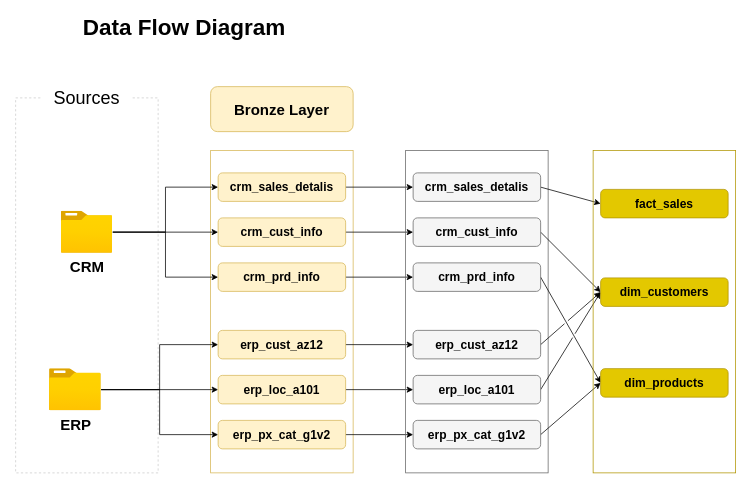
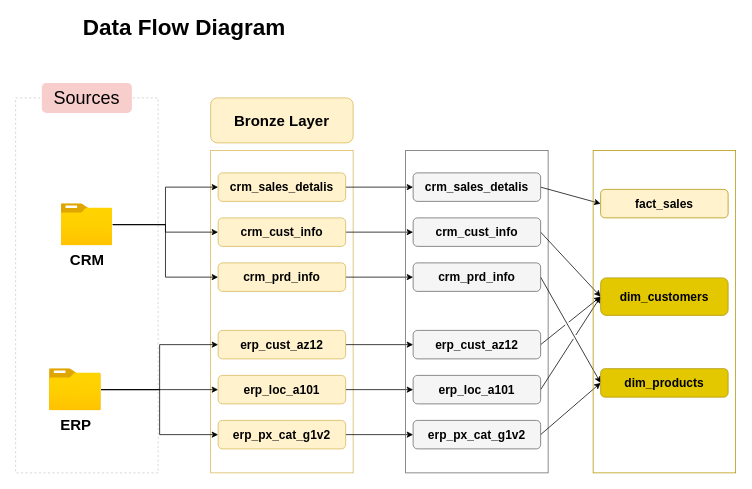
  <mxCell id="0" />
  <mxCell id="1" parent="0" />
  <mxCell id="2" value="&lt;font style=&quot;font-size: 30px;&quot;&gt;Data Flow Diagram&lt;/font&gt;" style="text;html=1;align=center;verticalAlign=middle;whiteSpace=wrap;rounded=0;fontSize=24;fontStyle=1" parent="1" vertex="1"><mxGeometry x="105" y="20" width="280" height="30" as="geometry" /></mxCell>
  <mxCell id="3" value="" style="rounded=0;whiteSpace=wrap;html=1;fillColor=none;strokeColor=#d6b656;" parent="1" vertex="1"><mxGeometry x="280" y="200" width="190" height="430" as="geometry" /></mxCell>
  <mxCell id="4" value="" style="rounded=0;whiteSpace=wrap;html=1;fillColor=none;strokeColor=#CCCCCC;dashed=1;" parent="1" vertex="1"><mxGeometry x="20" y="130" width="190" height="500" as="geometry" /></mxCell>
- <mxCell id="5" value="Sources" style="rounded=1;whiteSpace=wrap;html=1;fontSize=24;strokeColor=none;" parent="1" vertex="1"><mxGeometry x="55" y="110" width="120" height="40" as="geometry" /></mxCell>
+ <mxCell id="5" value="Sources" style="rounded=1;whiteSpace=wrap;html=1;fontSize=24;strokeColor=none;fillColor=#f8cecc;" parent="1" vertex="1"><mxGeometry x="55" y="110" width="120" height="40" as="geometry" /></mxCell>
  <mxCell id="6" style="edgeStyle=orthogonalEdgeStyle;rounded=0;orthogonalLoop=1;jettySize=auto;html=1;entryX=0;entryY=0.5;entryDx=0;entryDy=0;" parent="1" source="9" target="16" edge="1"><mxGeometry relative="1" as="geometry" /></mxCell>
  <mxCell id="7" style="edgeStyle=orthogonalEdgeStyle;rounded=0;orthogonalLoop=1;jettySize=auto;html=1;entryX=0;entryY=0.5;entryDx=0;entryDy=0;" parent="1" source="9" target="18" edge="1"><mxGeometry relative="1" as="geometry" /></mxCell>
  <mxCell id="8" style="edgeStyle=orthogonalEdgeStyle;rounded=0;orthogonalLoop=1;jettySize=auto;html=1;entryX=0;entryY=0.5;entryDx=0;entryDy=0;" parent="1" source="9" target="20" edge="1"><mxGeometry relative="1" as="geometry" /></mxCell>
- <mxCell id="9" value="&lt;b&gt;&lt;font style=&quot;font-size: 20px;&quot;&gt;CRM&lt;/font&gt;&lt;/b&gt;" style="image;aspect=fixed;html=1;points=[];align=center;fontSize=12;image=img/lib/azure2/general/Folder_Blank.svg;" parent="1" vertex="1"><mxGeometry x="80.5" y="281" width="69" height="56.0" as="geometry" /></mxCell>
+ <mxCell id="9" value="&lt;b&gt;&lt;font style=&quot;font-size: 20px;&quot;&gt;CRM&lt;/font&gt;&lt;/b&gt;" style="image;aspect=fixed;html=1;points=[];align=center;fontSize=12;image=img/lib/azure2/general/Folder_Blank.svg;" parent="1" vertex="1"><mxGeometry x="80.5" y="271" width="69" height="56.0" as="geometry" /></mxCell>
  <mxCell id="10" style="edgeStyle=orthogonalEdgeStyle;rounded=0;orthogonalLoop=1;jettySize=auto;html=1;entryX=0;entryY=0.5;entryDx=0;entryDy=0;" parent="1" source="13" target="26" edge="1"><mxGeometry relative="1" as="geometry" /></mxCell>
  <mxCell id="11" style="edgeStyle=orthogonalEdgeStyle;rounded=0;orthogonalLoop=1;jettySize=auto;html=1;entryX=0;entryY=0.5;entryDx=0;entryDy=0;" parent="1" source="13" target="24" edge="1"><mxGeometry relative="1" as="geometry" /></mxCell>
  <mxCell id="12" style="edgeStyle=orthogonalEdgeStyle;rounded=0;orthogonalLoop=1;jettySize=auto;html=1;entryX=0;entryY=0.5;entryDx=0;entryDy=0;" parent="1" source="13" target="22" edge="1"><mxGeometry relative="1" as="geometry" /></mxCell>
  <mxCell id="13" value="&lt;b&gt;&lt;font style=&quot;font-size: 20px;&quot;&gt;ERP&lt;/font&gt;&lt;/b&gt;" style="image;aspect=fixed;html=1;points=[];align=center;fontSize=12;image=img/lib/azure2/general/Folder_Blank.svg;" parent="1" vertex="1"><mxGeometry x="65" y="491" width="69" height="56.0" as="geometry" /></mxCell>
- <mxCell id="14" value="&lt;font style=&quot;color: rgb(0, 0, 0); font-size: 20px;&quot;&gt;&lt;b&gt;Bronze Layer&lt;/b&gt;&lt;/font&gt;" style="rounded=1;whiteSpace=wrap;html=1;fillColor=#fff2cc;strokeColor=#d6b656;" parent="1" vertex="1"><mxGeometry x="280" y="115" width="190" height="60" as="geometry" /></mxCell>
+ <mxCell id="14" value="&lt;font style=&quot;color: rgb(0, 0, 0); font-size: 20px;&quot;&gt;&lt;b&gt;Bronze Layer&lt;/b&gt;&lt;/font&gt;" style="rounded=1;whiteSpace=wrap;html=1;fillColor=#fff2cc;strokeColor=#d6b656;" parent="1" vertex="1"><mxGeometry x="280" y="130" width="190" height="60" as="geometry" /></mxCell>
  <mxCell id="15" style="edgeStyle=orthogonalEdgeStyle;rounded=0;orthogonalLoop=1;jettySize=auto;html=1;entryX=0;entryY=0.5;entryDx=0;entryDy=0;" parent="1" source="16" target="29" edge="1"><mxGeometry relative="1" as="geometry" /></mxCell>
  <mxCell id="16" value="&lt;font style=&quot;font-size: 16px;&quot; color=&quot;#000000&quot;&gt;&lt;b style=&quot;&quot;&gt;crm_sales_detalis&lt;/b&gt;&lt;/font&gt;" style="rounded=1;whiteSpace=wrap;html=1;fillColor=#fff2cc;strokeColor=#d6b656;" parent="1" vertex="1"><mxGeometry x="290" y="230" width="170" height="38" as="geometry" /></mxCell>
  <mxCell id="17" style="edgeStyle=orthogonalEdgeStyle;rounded=0;orthogonalLoop=1;jettySize=auto;html=1;entryX=0;entryY=0.5;entryDx=0;entryDy=0;" parent="1" source="18" target="31" edge="1"><mxGeometry relative="1" as="geometry" /></mxCell>
  <mxCell id="18" value="&lt;font style=&quot;font-size: 16px;&quot; color=&quot;#000000&quot;&gt;&lt;b style=&quot;&quot;&gt;crm_cust_info&lt;/b&gt;&lt;/font&gt;" style="rounded=1;whiteSpace=wrap;html=1;fillColor=#fff2cc;strokeColor=#d6b656;" parent="1" vertex="1"><mxGeometry x="290" y="290" width="170" height="38" as="geometry" /></mxCell>
  <mxCell id="19" style="edgeStyle=orthogonalEdgeStyle;rounded=0;orthogonalLoop=1;jettySize=auto;html=1;entryX=0;entryY=0.5;entryDx=0;entryDy=0;" parent="1" source="20" target="33" edge="1"><mxGeometry relative="1" as="geometry" /></mxCell>
  <mxCell id="20" value="&lt;font style=&quot;font-size: 16px;&quot; color=&quot;#000000&quot;&gt;&lt;b style=&quot;&quot;&gt;crm_prd_info&lt;/b&gt;&lt;/font&gt;" style="rounded=1;whiteSpace=wrap;html=1;fillColor=#fff2cc;strokeColor=#d6b656;" parent="1" vertex="1"><mxGeometry x="290" y="350" width="170" height="38" as="geometry" /></mxCell>
  <mxCell id="21" style="edgeStyle=orthogonalEdgeStyle;rounded=0;orthogonalLoop=1;jettySize=auto;html=1;" parent="1" source="22" target="35" edge="1"><mxGeometry relative="1" as="geometry" /></mxCell>
  <mxCell id="22" value="&lt;b style=&quot;color: rgb(0, 0, 0); font-size: 16px;&quot;&gt;erp_px_cat_g1v2&lt;/b&gt;" style="rounded=1;whiteSpace=wrap;html=1;fillColor=#fff2cc;strokeColor=#d6b656;" parent="1" vertex="1"><mxGeometry x="290" y="560" width="170" height="38" as="geometry" /></mxCell>
  <mxCell id="23" style="edgeStyle=orthogonalEdgeStyle;rounded=0;orthogonalLoop=1;jettySize=auto;html=1;entryX=0;entryY=0.5;entryDx=0;entryDy=0;" parent="1" source="24" target="37" edge="1"><mxGeometry relative="1" as="geometry" /></mxCell>
  <mxCell id="24" value="&lt;b style=&quot;color: rgb(0, 0, 0); font-size: 16px;&quot;&gt;erp_loc_a101&lt;/b&gt;" style="rounded=1;whiteSpace=wrap;html=1;fillColor=#fff2cc;strokeColor=#d6b656;" parent="1" vertex="1"><mxGeometry x="290" y="500" width="170" height="38" as="geometry" /></mxCell>
  <mxCell id="25" style="edgeStyle=orthogonalEdgeStyle;rounded=0;orthogonalLoop=1;jettySize=auto;html=1;entryX=0;entryY=0.5;entryDx=0;entryDy=0;" parent="1" source="26" target="39" edge="1"><mxGeometry relative="1" as="geometry" /></mxCell>
  <mxCell id="26" value="&lt;font style=&quot;font-size: 16px;&quot; color=&quot;#000000&quot;&gt;&lt;b style=&quot;&quot;&gt;erp_cust_az12&lt;/b&gt;&lt;/font&gt;" style="rounded=1;whiteSpace=wrap;html=1;fillColor=#fff2cc;strokeColor=#d6b656;" parent="1" vertex="1"><mxGeometry x="290" y="440" width="170" height="38" as="geometry" /></mxCell>
  <mxCell id="27" value="" style="rounded=0;whiteSpace=wrap;html=1;fillColor=none;strokeColor=#666666;fontColor=#333333;" parent="1" vertex="1"><mxGeometry x="540" y="200" width="190" height="430" as="geometry" /></mxCell>
  <mxCell id="28" style="rounded=0;orthogonalLoop=1;jettySize=auto;html=1;exitX=1;exitY=0.5;exitDx=0;exitDy=0;jumpStyle=gap;entryX=0;entryY=0.5;entryDx=0;entryDy=0;" edge="1" parent="1" source="29" target="41"><mxGeometry relative="1" as="geometry"><mxPoint x="780" y="270" as="targetPoint" /></mxGeometry></mxCell>
  <mxCell id="29" value="&lt;font style=&quot;font-size: 16px;&quot; color=&quot;#000000&quot;&gt;&lt;b style=&quot;&quot;&gt;crm_sales_detalis&lt;/b&gt;&lt;/font&gt;" style="rounded=1;whiteSpace=wrap;html=1;fillColor=#f5f5f5;strokeColor=#666666;fontColor=#333333;" parent="1" vertex="1"><mxGeometry x="550" y="230" width="170" height="38" as="geometry" /></mxCell>
  <mxCell id="30" style="rounded=0;orthogonalLoop=1;jettySize=auto;html=1;entryX=0;entryY=0.5;entryDx=0;entryDy=0;exitX=1;exitY=0.5;exitDx=0;exitDy=0;jumpStyle=gap;" edge="1" parent="1" source="31" target="42"><mxGeometry relative="1" as="geometry" /></mxCell>
  <mxCell id="31" value="&lt;font style=&quot;font-size: 16px;&quot; color=&quot;#000000&quot;&gt;&lt;b style=&quot;&quot;&gt;crm_cust_info&lt;/b&gt;&lt;/font&gt;" style="rounded=1;whiteSpace=wrap;html=1;fillColor=#f5f5f5;strokeColor=#666666;fontColor=#333333;" parent="1" vertex="1"><mxGeometry x="550" y="290" width="170" height="38" as="geometry" /></mxCell>
  <mxCell id="32" style="rounded=0;orthogonalLoop=1;jettySize=auto;html=1;entryX=0;entryY=0.5;entryDx=0;entryDy=0;exitX=1;exitY=0.5;exitDx=0;exitDy=0;jumpStyle=gap;" edge="1" parent="1" source="33" target="43"><mxGeometry relative="1" as="geometry" /></mxCell>
  <mxCell id="33" value="&lt;font style=&quot;font-size: 16px;&quot; color=&quot;#000000&quot;&gt;&lt;b style=&quot;&quot;&gt;crm_prd_info&lt;/b&gt;&lt;/font&gt;" style="rounded=1;whiteSpace=wrap;html=1;fillColor=#f5f5f5;strokeColor=#666666;fontColor=#333333;" parent="1" vertex="1"><mxGeometry x="550" y="350" width="170" height="38" as="geometry" /></mxCell>
  <mxCell id="34" style="rounded=0;orthogonalLoop=1;jettySize=auto;html=1;entryX=0;entryY=0.5;entryDx=0;entryDy=0;exitX=1;exitY=0.5;exitDx=0;exitDy=0;jumpStyle=gap;" edge="1" parent="1" source="35" target="43"><mxGeometry relative="1" as="geometry" /></mxCell>
  <mxCell id="35" value="&lt;b style=&quot;color: rgb(0, 0, 0); font-size: 16px;&quot;&gt;erp_px_cat_g1v2&lt;/b&gt;" style="rounded=1;whiteSpace=wrap;html=1;fillColor=#f5f5f5;strokeColor=#666666;fontColor=#333333;" parent="1" vertex="1"><mxGeometry x="550" y="560" width="170" height="38" as="geometry" /></mxCell>
  <mxCell id="36" style="rounded=0;orthogonalLoop=1;jettySize=auto;html=1;entryX=0;entryY=0.5;entryDx=0;entryDy=0;exitX=1;exitY=0.5;exitDx=0;exitDy=0;jumpStyle=gap;" edge="1" parent="1" source="37" target="42"><mxGeometry relative="1" as="geometry" /></mxCell>
  <mxCell id="37" value="&lt;b style=&quot;color: rgb(0, 0, 0); font-size: 16px;&quot;&gt;erp_loc_a101&lt;/b&gt;" style="rounded=1;whiteSpace=wrap;html=1;fillColor=#f5f5f5;strokeColor=#666666;fontColor=#333333;" parent="1" vertex="1"><mxGeometry x="550" y="500" width="170" height="38" as="geometry" /></mxCell>
  <mxCell id="38" style="rounded=0;orthogonalLoop=1;jettySize=auto;html=1;entryX=0;entryY=0.5;entryDx=0;entryDy=0;exitX=1;exitY=0.5;exitDx=0;exitDy=0;jumpStyle=gap;" edge="1" parent="1" source="39" target="42"><mxGeometry relative="1" as="geometry" /></mxCell>
  <mxCell id="39" value="&lt;font style=&quot;font-size: 16px;&quot; color=&quot;#000000&quot;&gt;&lt;b style=&quot;&quot;&gt;erp_cust_az12&lt;/b&gt;&lt;/font&gt;" style="rounded=1;whiteSpace=wrap;html=1;fillColor=#f5f5f5;strokeColor=#666666;fontColor=#333333;" parent="1" vertex="1"><mxGeometry x="550" y="440" width="170" height="38" as="geometry" /></mxCell>
  <mxCell id="40" value="" style="rounded=0;whiteSpace=wrap;html=1;fillColor=none;strokeColor=#B09500;fontColor=#000000;" vertex="1" parent="1"><mxGeometry x="790" y="200" width="190" height="430" as="geometry" /></mxCell>
- <mxCell id="41" value="&lt;font style=&quot;font-size: 16px;&quot; color=&quot;#000000&quot;&gt;&lt;b style=&quot;&quot;&gt;fact_sales&lt;/b&gt;&lt;/font&gt;" style="rounded=1;whiteSpace=wrap;html=1;fillColor=#e3c800;strokeColor=#B09500;fontColor=#000000;" vertex="1" parent="1"><mxGeometry x="800" y="252" width="170" height="38" as="geometry" /></mxCell>
- <mxCell id="42" value="&lt;font style=&quot;font-size: 16px;&quot; color=&quot;#000000&quot;&gt;&lt;b style=&quot;&quot;&gt;dim_customers&lt;/b&gt;&lt;/font&gt;" style="rounded=1;whiteSpace=wrap;html=1;fillColor=#e3c800;strokeColor=#B09500;fontColor=#000000;" vertex="1" parent="1"><mxGeometry x="800" y="370" width="170" height="38" as="geometry" /></mxCell>
+ <mxCell id="41" value="&lt;font style=&quot;font-size: 16px;&quot; color=&quot;#000000&quot;&gt;&lt;b style=&quot;&quot;&gt;fact_sales&lt;/b&gt;&lt;/font&gt;" style="rounded=1;whiteSpace=wrap;html=1;fillColor=#fff2cc;strokeColor=#B09500;fontColor=#000000;" vertex="1" parent="1"><mxGeometry x="800" y="252" width="170" height="38" as="geometry" /></mxCell>
+ <mxCell id="42" value="&lt;font style=&quot;font-size: 16px;&quot; color=&quot;#000000&quot;&gt;&lt;b style=&quot;&quot;&gt;dim_customers&lt;/b&gt;&lt;/font&gt;" style="rounded=1;whiteSpace=wrap;html=1;fillColor=#e3c800;strokeColor=#B09500;fontColor=#000000;" vertex="1" parent="1"><mxGeometry x="800" y="370" width="170" height="50" as="geometry" /></mxCell>
  <mxCell id="43" value="&lt;font style=&quot;font-size: 16px;&quot; color=&quot;#000000&quot;&gt;&lt;b style=&quot;&quot;&gt;dim_products&lt;/b&gt;&lt;/font&gt;" style="rounded=1;whiteSpace=wrap;html=1;fillColor=#e3c800;strokeColor=#B09500;fontColor=#000000;" vertex="1" parent="1"><mxGeometry x="800" y="491" width="170" height="38" as="geometry" /></mxCell>
